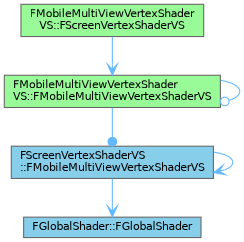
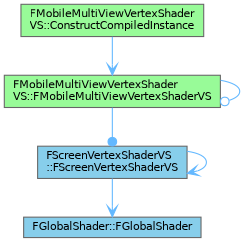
  digraph {
    rankdir=TB
    node [color=grey40 fillcolor=palegreen fontname=Helvetica fontsize=10 shape=box style=filled]
    edge [arrowhead=vee color=steelblue1 fontname=Helvetica fontsize=10 labelfontname=Helvetica labelfontsize=10 style=solid]
-   n1 [color=gray40 fontcolor=black height=0.2 label="FMobileMultiViewVertexShader\lVS::FScreenVertexShaderVS" width=0.4]
+   n1 [color=gray40 fontcolor=black height=0.2 label="FMobileMultiViewVertexShader\lVS::ConstructCompiledInstance" width=0.4]
    n2 [height=0.2 label="FMobileMultiViewVertexShader\lVS::FMobileMultiViewVertexShaderVS" width=0.4]
-   n3 [fillcolor=skyblue height=0.2 label="FScreenVertexShaderVS\l::FMobileMultiViewVertexShaderVS" width=0.4]
+   n3 [fillcolor=skyblue height=0.2 label="FScreenVertexShaderVS\l::FScreenVertexShaderVS" width=0.4]
    n4 [fillcolor=skyblue height=0.2 label="FGlobalShader::FGlobalShader" width=0.4]
    n1 -> n2
    n2 -> n2 [arrowhead=odot]
    n2 -> n3 [arrowhead=dot]
    n3 -> n3
    n3 -> n4
  }
